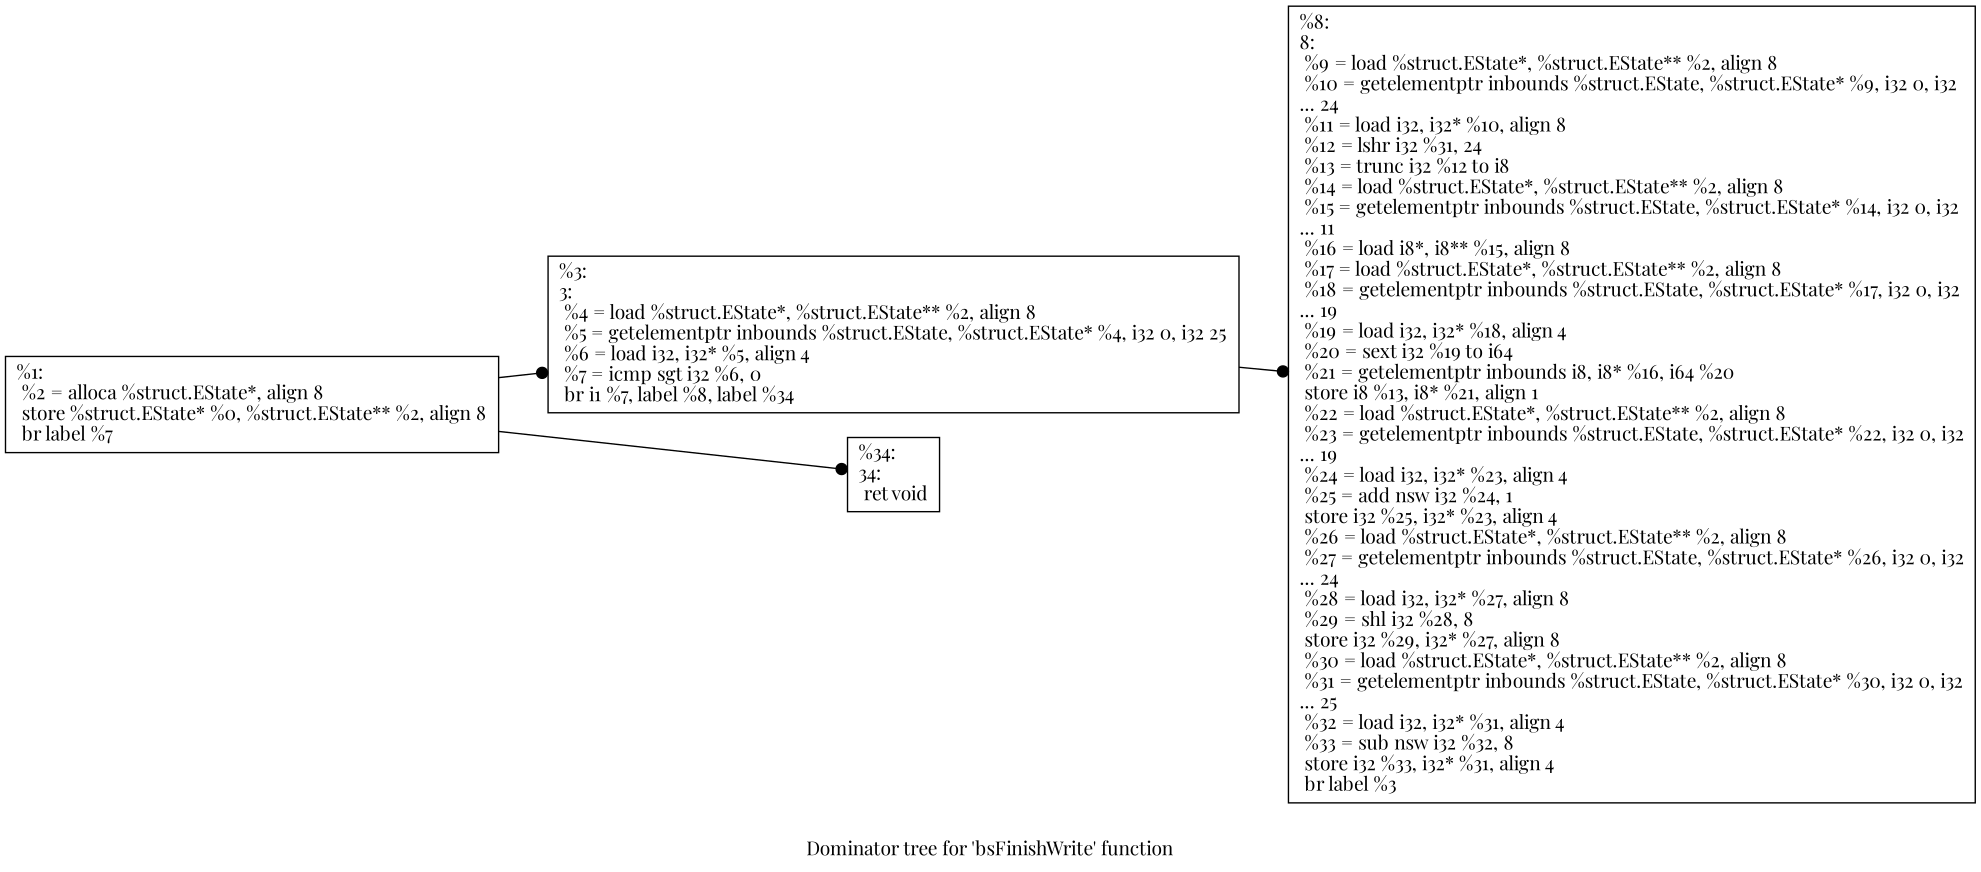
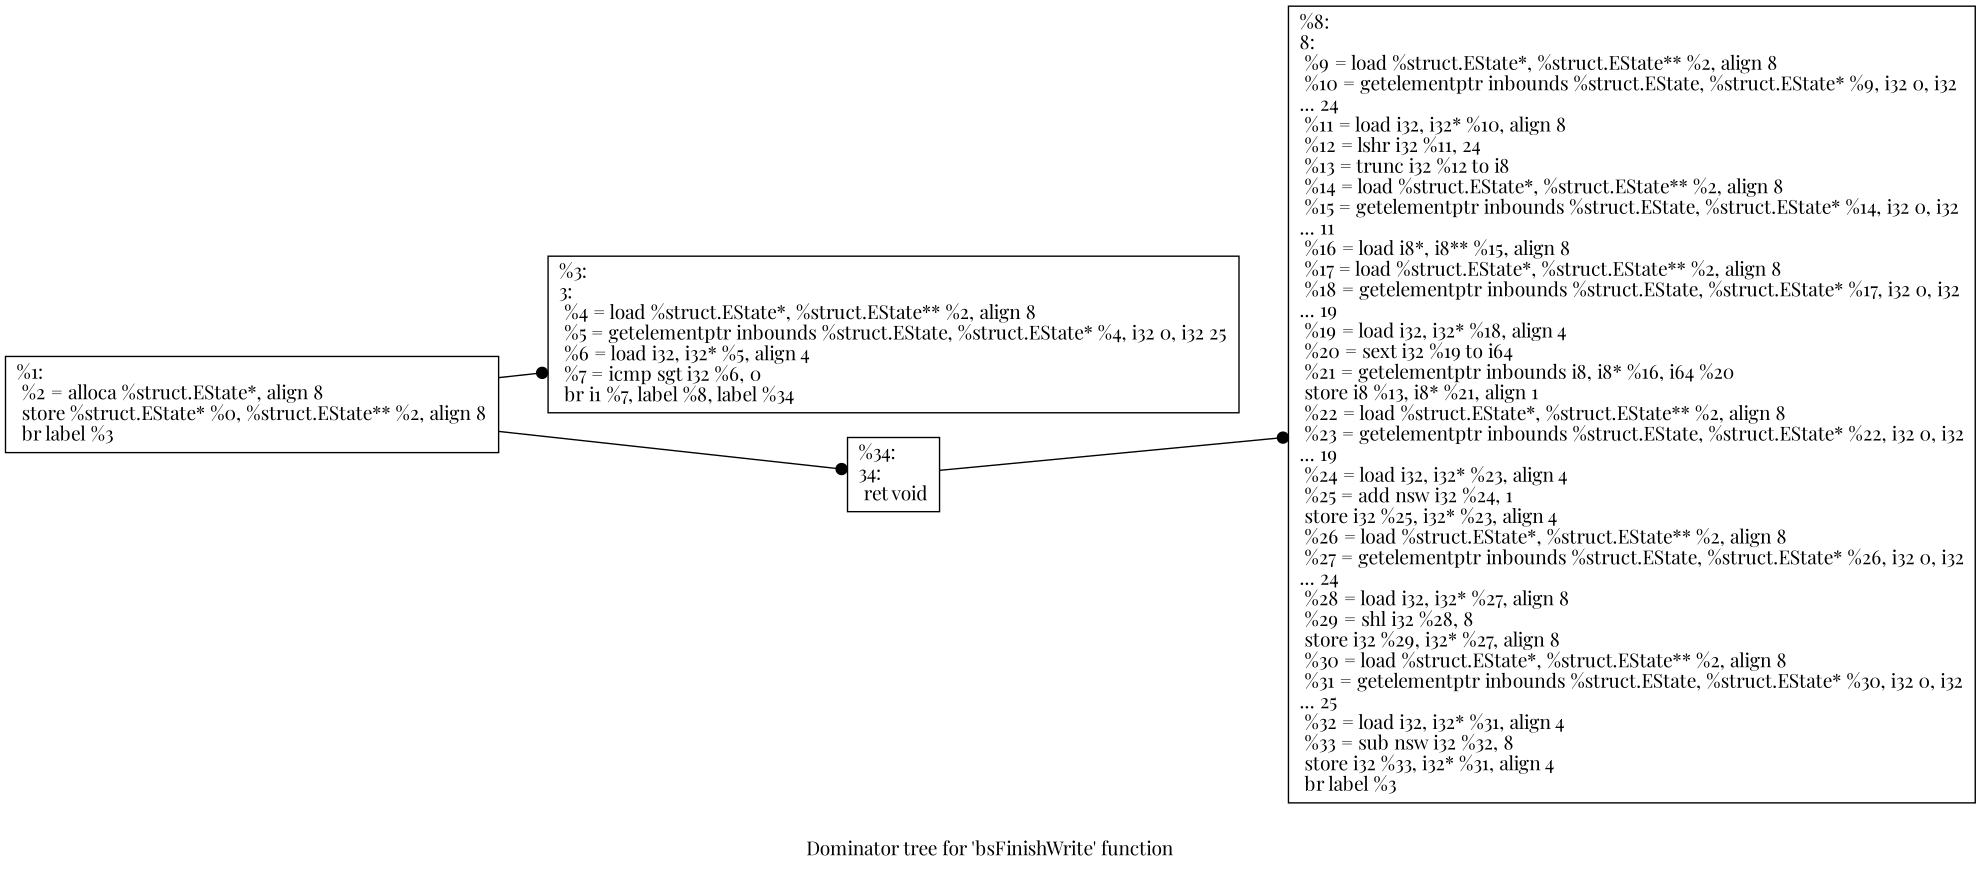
  digraph {
    fontname="Playfair Display"
    label="Dominator tree for 'bsFinishWrite' function"
    rankdir=LR
    node [fontname="Playfair Display" shape=record]
    edge [arrowhead=dot fontname="Playfair Display"]
-   n1 [label="{%1:\l  %2 = alloca %struct.EState*, align 8\l  store %struct.EState* %0, %struct.EState** %2, align 8\l  br label %7\l}"]
+   n1 [label="{%1:\l  %2 = alloca %struct.EState*, align 8\l  store %struct.EState* %0, %struct.EState** %2, align 8\l  br label %3\l}"]
    n2 [label="{%3:\l3:                                                \l  %4 = load %struct.EState*, %struct.EState** %2, align 8\l  %5 = getelementptr inbounds %struct.EState, %struct.EState* %4, i32 0, i32 25\l  %6 = load i32, i32* %5, align 4\l  %7 = icmp sgt i32 %6, 0\l  br i1 %7, label %8, label %34\l}"]
    n3 [label="{%34:\l34:                                               \l  ret void\l}"]
-   n4 [label="{%8:\l8:                                                \l  %9 = load %struct.EState*, %struct.EState** %2, align 8\l  %10 = getelementptr inbounds %struct.EState, %struct.EState* %9, i32 0, i32\l... 24\l  %11 = load i32, i32* %10, align 8\l  %12 = lshr i32 %31, 24\l  %13 = trunc i32 %12 to i8\l  %14 = load %struct.EState*, %struct.EState** %2, align 8\l  %15 = getelementptr inbounds %struct.EState, %struct.EState* %14, i32 0, i32\l... 11\l  %16 = load i8*, i8** %15, align 8\l  %17 = load %struct.EState*, %struct.EState** %2, align 8\l  %18 = getelementptr inbounds %struct.EState, %struct.EState* %17, i32 0, i32\l... 19\l  %19 = load i32, i32* %18, align 4\l  %20 = sext i32 %19 to i64\l  %21 = getelementptr inbounds i8, i8* %16, i64 %20\l  store i8 %13, i8* %21, align 1\l  %22 = load %struct.EState*, %struct.EState** %2, align 8\l  %23 = getelementptr inbounds %struct.EState, %struct.EState* %22, i32 0, i32\l... 19\l  %24 = load i32, i32* %23, align 4\l  %25 = add nsw i32 %24, 1\l  store i32 %25, i32* %23, align 4\l  %26 = load %struct.EState*, %struct.EState** %2, align 8\l  %27 = getelementptr inbounds %struct.EState, %struct.EState* %26, i32 0, i32\l... 24\l  %28 = load i32, i32* %27, align 8\l  %29 = shl i32 %28, 8\l  store i32 %29, i32* %27, align 8\l  %30 = load %struct.EState*, %struct.EState** %2, align 8\l  %31 = getelementptr inbounds %struct.EState, %struct.EState* %30, i32 0, i32\l... 25\l  %32 = load i32, i32* %31, align 4\l  %33 = sub nsw i32 %32, 8\l  store i32 %33, i32* %31, align 4\l  br label %3\l}"]
+   n4 [label="{%8:\l8:                                                \l  %9 = load %struct.EState*, %struct.EState** %2, align 8\l  %10 = getelementptr inbounds %struct.EState, %struct.EState* %9, i32 0, i32\l... 24\l  %11 = load i32, i32* %10, align 8\l  %12 = lshr i32 %11, 24\l  %13 = trunc i32 %12 to i8\l  %14 = load %struct.EState*, %struct.EState** %2, align 8\l  %15 = getelementptr inbounds %struct.EState, %struct.EState* %14, i32 0, i32\l... 11\l  %16 = load i8*, i8** %15, align 8\l  %17 = load %struct.EState*, %struct.EState** %2, align 8\l  %18 = getelementptr inbounds %struct.EState, %struct.EState* %17, i32 0, i32\l... 19\l  %19 = load i32, i32* %18, align 4\l  %20 = sext i32 %19 to i64\l  %21 = getelementptr inbounds i8, i8* %16, i64 %20\l  store i8 %13, i8* %21, align 1\l  %22 = load %struct.EState*, %struct.EState** %2, align 8\l  %23 = getelementptr inbounds %struct.EState, %struct.EState* %22, i32 0, i32\l... 19\l  %24 = load i32, i32* %23, align 4\l  %25 = add nsw i32 %24, 1\l  store i32 %25, i32* %23, align 4\l  %26 = load %struct.EState*, %struct.EState** %2, align 8\l  %27 = getelementptr inbounds %struct.EState, %struct.EState* %26, i32 0, i32\l... 24\l  %28 = load i32, i32* %27, align 8\l  %29 = shl i32 %28, 8\l  store i32 %29, i32* %27, align 8\l  %30 = load %struct.EState*, %struct.EState** %2, align 8\l  %31 = getelementptr inbounds %struct.EState, %struct.EState* %30, i32 0, i32\l... 25\l  %32 = load i32, i32* %31, align 4\l  %33 = sub nsw i32 %32, 8\l  store i32 %33, i32* %31, align 4\l  br label %3\l}"]
    n1 -> n2
    n1 -> n3
-   n2 -> n4
+   n3 -> n4
  }
